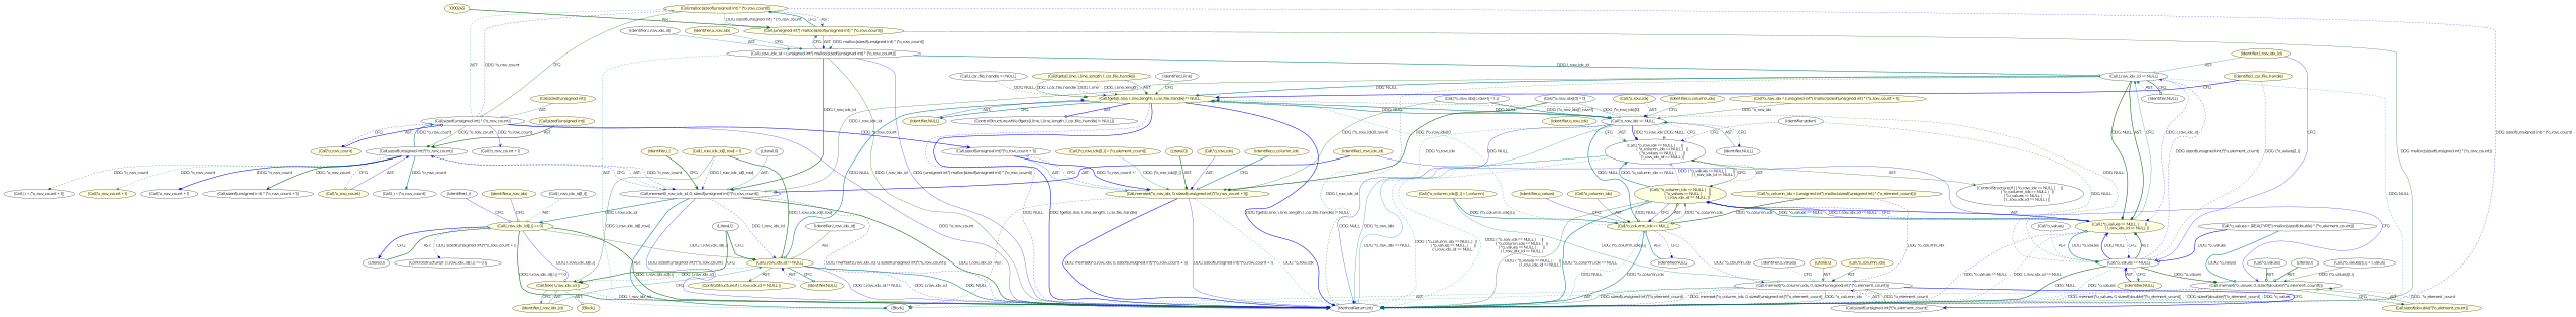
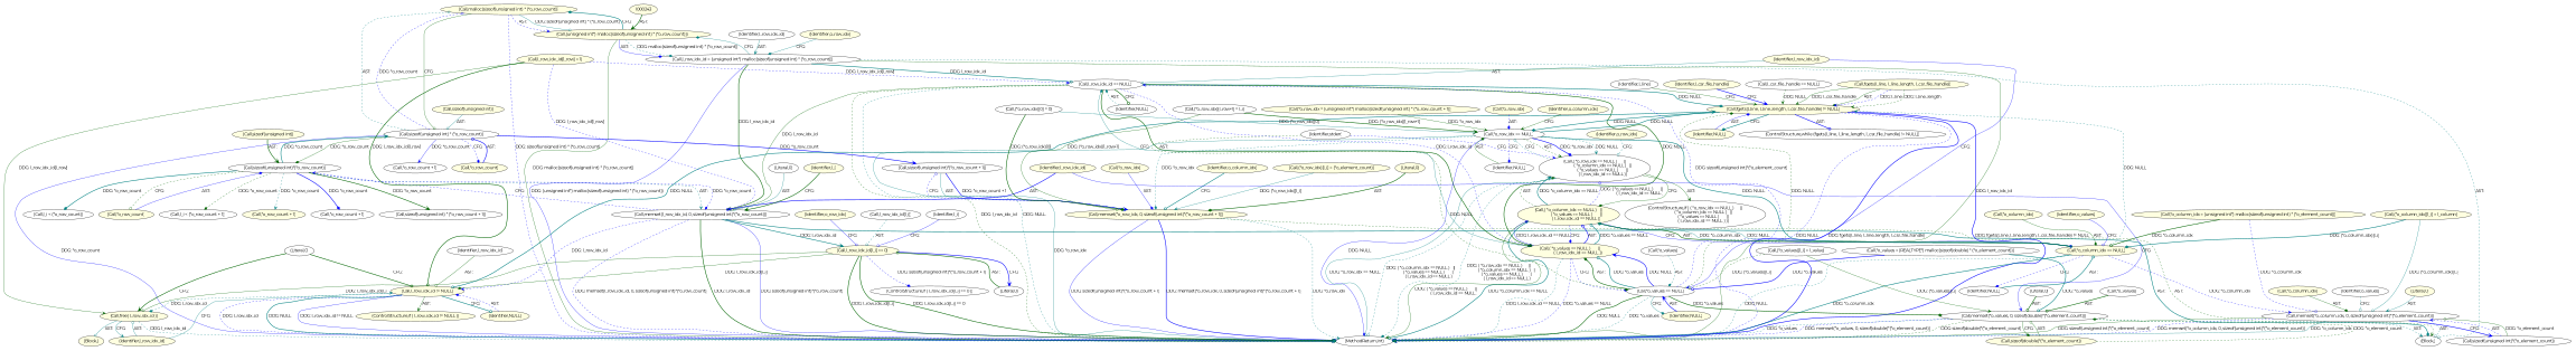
  digraph {
    fontname=Montserrat
    node [fillcolor=lightyellow fontname=Montserrat style=filled]
    edge [arrowhead=vee color=teal fontname=Montserrat style=dashed]
    n1 [label="(Call,malloc(sizeof(unsigned int) * (*o_row_count)))"]
    n2 [fillcolor=white label="(Call,sizeof(unsigned int) * (*o_row_count))"]
    n3 [label="(Call,(unsigned int*) malloc(sizeof(unsigned int) * (*o_row_count)))"]
    n4 [fillcolor=white label="(MethodReturn,int)"]
    n5 [fillcolor=white label="(Call,sizeof(unsigned int)*(*o_row_count))"]
    n6 [fillcolor=white label="(Call,sizeof(unsigned int)*(*o_row_count + 1))"]
    n7 [label="(Call,*o_row_count)"]
    n8 [fillcolor=white label="(Call,*o_row_count + 1)"]
    n9 [fillcolor=white label="(Call,l_row_idx_id = (unsigned int*) malloc(sizeof(unsigned int) * (*o_row_count)))"]
    n10 [fillcolor=white label="(Call,memset(l_row_idx_id, 0, sizeof(unsigned int)*(*o_row_count)))"]
    n11 [fillcolor=white label="(Call,sizeof(unsigned int) * (*o_row_count + 1))"]
    n12 [fillcolor=white label="(Call,l_i < (*o_row_count))"]
    n13 [label="(Call,*o_row_count)"]
    n14 [fillcolor=white label="(Call,l_i < (*o_row_count + 1))"]
    n15 [label="(Call,*o_row_count + 1)"]
    n16 [fillcolor=white label="(Call,*o_row_count + 1)"]
    n17 [label="(Call,memset(*o_row_idx, 0, sizeof(unsigned int)*(*o_row_count + 1)))"]
    n18 [fillcolor=white label="(Block,)"]
    n19 [label="(Call,l_row_idx_id != NULL)"]
    n20 [label="(Call,l_row_idx_id[l_i] == 0)"]
    n21 [fillcolor=white label="(Call,l_row_idx_id == NULL)"]
    n22 [label="(Call,fgets(l_line, l_line_length, l_csr_file_handle) != NULL)"]
    n23 [label="(Call,( *o_values == NULL )       ||\n               ( l_row_idx_id == NULL ))"]
    n24 [fillcolor=white label="(Identifier,NULL)"]
    n25 [fillcolor=white label="(Call,*o_row_idx == NULL)"]
    n26 [label="(Identifier,NULL)"]
    n27 [fillcolor=white label="(ControlStructure,while (fgets(l_line, l_line_length, l_csr_file_handle) != NULL))"]
    n28 [label="(Call,( *o_column_idx == NULL )   ||\n               ( *o_values == NULL )       ||\n               ( l_row_idx_id == NULL ))"]
    n29 [fillcolor=white label="(Call,*o_values == NULL)"]
    n30 [fillcolor=white label="(Call,( *o_row_idx == NULL )      ||\n               ( *o_column_idx == NULL )   ||\n               ( *o_values == NULL )       ||\n               ( l_row_idx_id == NULL ))"]
    n31 [label="(Call,*o_column_idx == NULL)"]
    n32 [fillcolor=white label="(Identifier,NULL)"]
    n33 [label="(Call,free( l_row_idx_id ))"]
    n34 [label="(ControlStructure,if ( l_row_idx_id != NULL ))"]
    n35 [label="(Identifier,NULL)"]
    n36 [fillcolor=white label="(ControlStructure,if ( ( *o_row_idx == NULL )      ||\n               ( *o_column_idx == NULL )   ||\n               ( *o_values == NULL )       ||\n               ( l_row_idx_id == NULL ) ))"]
    n37 [fillcolor=white label="(Call,memset(*o_column_idx, 0, sizeof(unsigned int)*(*o_element_count)))"]
    n38 [fillcolor=white label="(Identifier,NULL)"]
    n39 [fillcolor=white label="(Call,memset(*o_values, 0, sizeof(double)*(*o_element_count)))"]
    n40 [label="(Identifier,NULL)"]
    n41 [fillcolor=white label="(Call,sizeof(unsigned int)*(*o_element_count))"]
    n42 [label="(Call,sizeof(double)*(*o_element_count))"]
    n43 [label="(Block,)"]
    n44 [label="(Identifier,l_row_idx_id)"]
    n45 [fillcolor=white label="(ControlStructure,if ( l_row_idx_id[l_i] == 0 ))"]
    n46 [fillcolor=white label="(Literal,0)"]
    n47 [fillcolor=white label="(Literal,0)"]
    n48 [label="(Call,*o_column_idx = (unsigned int*) malloc(sizeof(unsigned int) * (*o_element_count)))"]
    n49 [label="(Call,sizeof(unsigned int))"]
    n50 [fillcolor=white label="(Identifier,stderr)"]
    n51 [label="(Literal,0)"]
    n52 [label="(Call,*o_column_idx)"]
    n53 [fillcolor=white label="(Call,*o_values)"]
    n54 [fillcolor=white label="(Identifier,l_row_idx_id)"]
    n55 [label="(Call,sizeof(unsigned int))"]
    n56 [label="(Call,(*o_column_idx)[l_i] = l_column)"]
    n57 [label="(Identifier,o_column_idx)"]
    n58 [label="(Call,fgets(l_line, l_line_length, l_csr_file_handle))"]
    n59 [fillcolor=white label="(Identifier,l_line)"]
    n60 [label="(Identifier,l_row_idx_id)"]
    n61 [label="(Call,l_row_idx_id[l_row] = 1)"]
    n62 [label="(Call,*o_column_idx)"]
    n63 [label="(Call,*o_row_idx = (unsigned int*) malloc(sizeof(unsigned int) * (*o_row_count + 1)))"]
    n64 [fillcolor=white label="(Call,(*o_row_idx)[l_row+1] = l_i)"]
    n65 [label="(Identifier,l_row_idx_id)"]
    n66 [fillcolor=white label="(Identifier,l_i)"]
    n67 [fillcolor=white label="(Identifier,l_row_idx_id)"]
    n68 [label="(Identifier,o_row_idx)"]
    n69 [fillcolor=white label="(Identifier,o_values)"]
    n70 [label="(Identifier,l_csr_file_handle)"]
    n71 [fillcolor=white label="(Literal,0)"]
    n72 [label="(Identifier,o_values)"]
    n73 [label="(Identifier,o_row_idx)"]
    n74 [fillcolor=white label="(Call,l_csr_file_handle == NULL)"]
    n75 [label="(Call,*o_row_idx)"]
    n76 [fillcolor=white label="(Literal,0)"]
    n77 [label="(Identifier,o_row_idx)"]
    n78 [fillcolor=white label="(Call,l_row_idx_id[l_i])"]
    n79 [label="(Identifier,l_i)"]
    n80 [fillcolor=white label="(Call,*o_values = (REALTYPE*) malloc(sizeof(double) * (*o_element_count)))"]
    n81 [label="(Identifier,o_column_idx)"]
    n82 [fillcolor=white label="(Call,(*o_values)[l_i] = l_value)"]
    n83 [label="(Call,(*o_row_idx)[l_i] = (*o_element_count))"]
    n84 [label="(Literal,0)"]
    n85 [fillcolor=white label="(Call,(*o_row_idx)[0] = 0)"]
    n86 [fillcolor=white label="(Call,*o_values)"]
    n87 [label="(Call,*o_row_idx)"]
    1000243
    n1 -> n2 [arrowhead=odot color=darkgreen label="CFG: " style=solid]
    n1 -> n3 [color=blue label="AST: "]
    n1 -> n3 [arrowhead=odot label="DDG: sizeof(unsigned int) * (*o_row_count)" style=solid]
    n1 -> n4 [arrowhead=diamond color=blue label="DDG: sizeof(unsigned int) * (*o_row_count)"]
    n2 -> n1 [arrowhead=odot label="AST: "]
    n2 -> n1 [arrowhead=odot color=blue label="DDG: *o_row_count"]
    n2 -> n4 [color=blue label="DDG: *o_row_count" style=solid]
    n2 -> n5 [arrowhead=diamond color=darkgreen label="DDG: *o_row_count" style=solid]
    n2 -> n6 [color=blue label="DDG: *o_row_count" style=bold]
    n2 -> n7 [arrowhead=diamond color=blue label="CFG: "]
    n2 -> n8 [color=blue label="DDG: *o_row_count" style=solid]
    n3 -> n1 [arrowhead=diamond label="CFG: " style=bold]
    n3 -> n4 [arrowhead=odot color=darkgreen label="DDG: malloc(sizeof(unsigned int) * (*o_row_count))" style=solid]
    n3 -> n9 [arrowhead=diamond color=blue label="AST: " style=solid]
    n3 -> n9 [arrowhead=diamond label="DDG: malloc(sizeof(unsigned int) * (*o_row_count))"]
    n5 -> n2 [label="DDG: *o_row_count" style=bold]
    n5 -> n10 [label="AST: "]
    n5 -> n10 [arrowhead=diamond color=blue label="DDG: *o_row_count"]
    n5 -> n11 [color=darkgreen label="DDG: *o_row_count" style=bold]
    n5 -> n12 [arrowhead=diamond label="DDG: *o_row_count" style=bold]
    n5 -> n13 [arrowhead=odot color=darkgreen label="CFG: "]
    n5 -> n14 [arrowhead=diamond color=darkgreen label="DDG: *o_row_count"]
    n5 -> n15 [label="DDG: *o_row_count"]
    n5 -> n16 [arrowhead=diamond color=blue label="DDG: *o_row_count" style=bold]
    n6 -> n17 [label="AST: " style=solid]
    n6 -> n17 [color=blue label="DDG: *o_row_count + 1" style=bold]
    n7 -> n2 [arrowhead=odot color=blue label="AST: " style=bold]
    n9 -> n3 [arrowhead=diamond label="CFG: " style=solid]
    n9 -> n4 [arrowhead=diamond color=blue label="DDG: (unsigned int*) malloc(sizeof(unsigned int) * (*o_row_count))" style=solid]
    n9 -> n4 [arrowhead=odot color=darkgreen label="DDG: l_row_idx_id" style=solid]
    n9 -> n10 [color=darkgreen label="DDG: l_row_idx_id" style=bold]
    n9 -> n18 [arrowhead=odot label="AST: "]
    n9 -> n21 [arrowhead=odot label="DDG: l_row_idx_id" style=bold]
    n10 -> n4 [color=blue label="DDG: memset(l_row_idx_id, 0, sizeof(unsigned int)*(*o_row_count))"]
    n10 -> n4 [arrowhead=odot color=darkgreen label="DDG: l_row_idx_id" style=bold]
    n10 -> n4 [color=blue label="DDG: sizeof(unsigned int)*(*o_row_count)" style=solid]
    n10 -> n5 [color=blue label="CFG: "]
    n10 -> n18 [arrowhead=diamond label="AST: " style=bold]
    n10 -> n19 [color=blue label="DDG: l_row_idx_id"]
    n10 -> n20 [label="DDG: l_row_idx_id" style=bold]
    n13 -> n5 [arrowhead=diamond color=blue label="AST: " style=solid]
    n17 -> n4 [arrowhead=odot color=blue label="DDG: sizeof(unsigned int)*(*o_row_count + 1)" style=solid]
    n17 -> n4 [arrowhead=odot color=blue label="DDG: memset(*o_row_idx, 0, sizeof(unsigned int)*(*o_row_count + 1))" style=bold]
    n17 -> n4 [label="DDG: *o_row_idx"]
    n17 -> n6 [arrowhead=odot color=blue label="CFG: "]
    n17 -> n18 [color=darkgreen label="AST: "]
    n19 -> n4 [arrowhead=diamond color=blue label="DDG: l_row_idx_id"]
    n19 -> n4 [arrowhead=diamond label="DDG: NULL" style=bold]
    n19 -> n4 [color=blue label="DDG: l_row_idx_id != NULL" style=solid]
    n19 -> n33 [arrowhead=diamond label="DDG: l_row_idx_id"]
    n19 -> n34 [color=darkgreen label="AST: " style=solid]
    n19 -> n35 [arrowhead=odot label="CFG: " style=bold]
    n20 -> n4 [color=darkgreen label="DDG: l_row_idx_id[l_i]" style=bold]
    n20 -> n4 [arrowhead=odot color=darkgreen label="DDG: l_row_idx_id[l_i] == 0" style=bold]
    n20 -> n19 [arrowhead=diamond color=darkgreen label="DDG: l_row_idx_id[l_i]" style=solid]
-   n20 -> n33 [arrowhead=odot color=blue label="DDG: l_row_idx_id[l_i]" style=solid]
+   n20 -> n33 [arrowhead=odot color=darkgreen label="DDG: l_row_idx_id[l_i]" style=solid]
    n20 -> n45 [arrowhead=diamond color=blue label="DDG: sizeof(unsigned int)*(*o_row_count + 1)"]
    n20 -> n46 [color=blue label="CFG: " style=bold]
    n21 -> n4 [arrowhead=odot color=darkgreen label="DDG: l_row_idx_id"]
    n21 -> n4 [label="DDG: NULL"]
    n21 -> n10 [arrowhead=odot color=darkgreen label="DDG: l_row_idx_id" style=solid]
    n21 -> n22 [arrowhead=diamond label="DDG: NULL" style=bold]
    n21 -> n23 [arrowhead=diamond color=darkgreen label="AST: " style=bold]
    n21 -> n23 [arrowhead=diamond color=blue label="DDG: l_row_idx_id"]
    n21 -> n23 [arrowhead=diamond color=darkgreen label="DDG: NULL" style=bold]
    n21 -> n24 [arrowhead=odot color=darkgreen label="CFG: " style=bold]
    n22 -> n4 [color=blue label="DDG: NULL"]
    n22 -> n4 [color=blue label="DDG: fgets(l_line, l_line_length, l_csr_file_handle)" style=bold]
    n22 -> n4 [arrowhead=diamond color=blue label="DDG: fgets(l_line, l_line_length, l_csr_file_handle) != NULL" style=bold]
    n22 -> n19 [arrowhead=odot label="DDG: NULL" style=bold]
    n22 -> n25 [arrowhead=diamond label="DDG: NULL" style=bold]
    n22 -> n26 [arrowhead=diamond label="CFG: " style=bold]
    n22 -> n27 [arrowhead=odot color=blue label="AST: " style=bold]
    n23 -> n4 [label="DDG: l_row_idx_id == NULL"]
    n23 -> n4 [color=blue label="DDG: *o_values == NULL"]
    n23 -> n21 [arrowhead=diamond label="CFG: " style=solid]
    n23 -> n28 [arrowhead=odot color=blue label="AST: " style=bold]
    n23 -> n28 [arrowhead=odot label="DDG: *o_values == NULL" style=bold]
    n23 -> n28 [arrowhead=diamond color=blue label="DDG: l_row_idx_id == NULL" style=solid]
    n23 -> n29 [arrowhead=diamond color=blue label="CFG: "]
    n24 -> n21 [arrowhead=diamond label="AST: "]
    n25 -> n4 [label="DDG: *o_row_idx" style=solid]
    n25 -> n4 [arrowhead=diamond color=blue label="DDG: NULL" style=solid]
    n25 -> n17 [arrowhead=diamond label="DDG: *o_row_idx"]
    n25 -> n22 [label="DDG: NULL" style=bold]
    n25 -> n30 [color=darkgreen label="AST: "]
    n25 -> n30 [arrowhead=diamond color=blue label="DDG: *o_row_idx" style=bold]
    n25 -> n30 [label="DDG: NULL"]
    n25 -> n31 [arrowhead=odot label="DDG: NULL" style=bold]
    n25 -> n32 [arrowhead=diamond color=blue label="CFG: "]
    n26 -> n22 [arrowhead=diamond color=blue label="AST: " style=solid]
    n28 -> n4 [arrowhead=odot label="DDG: *o_column_idx == NULL" style=bold]
    n28 -> n4 [color=darkgreen label="DDG: ( *o_values == NULL )       ||\n               ( l_row_idx_id == NULL )" style=solid]
    n28 -> n23 [arrowhead=diamond color=blue label="CFG: "]
    n28 -> n30 [arrowhead=diamond color=darkgreen label="AST: "]
    n28 -> n30 [label="DDG: *o_column_idx == NULL" style=bold]
    n28 -> n30 [arrowhead=odot color=blue label="DDG: ( *o_values == NULL )       ||\n               ( l_row_idx_id == NULL )"]
    n28 -> n31 [arrowhead=diamond color=blue label="CFG: " style=solid]
    n29 -> n4 [color=darkgreen label="DDG: NULL" style=bold]
    n29 -> n4 [arrowhead=diamond label="DDG: *o_values"]
    n29 -> n21 [color=blue label="DDG: sizeof(unsigned int)*(*o_element_count)"]
    n29 -> n22 [arrowhead=diamond color=darkgreen label="DDG: NULL"]
    n29 -> n23 [arrowhead=diamond color=darkgreen label="AST: " style=bold]
    n29 -> n23 [arrowhead=odot label="DDG: *o_values" style=bold]
    n29 -> n23 [color=blue label="DDG: NULL" style=bold]
    n29 -> n39 [arrowhead=diamond color=darkgreen label="DDG: *o_values" style=bold]
    n29 -> n40 [arrowhead=diamond label="CFG: " style=solid]
    n30 -> n4 [arrowhead=diamond label="DDG: ( *o_row_idx == NULL )      ||\n               ( *o_column_idx == NULL )   ||\n               ( *o_values == NULL )       ||\n               ( l_row_idx_id == NULL )"]
    n30 -> n4 [arrowhead=odot label="DDG: *o_row_idx == NULL" style=solid]
    n30 -> n4 [arrowhead=odot label="DDG: ( *o_column_idx == NULL )   ||\n               ( *o_values == NULL )       ||\n               ( l_row_idx_id == NULL )"]
    n30 -> n25 [arrowhead=odot label="CFG: "]
    n30 -> n28 [arrowhead=diamond color=darkgreen label="CFG: " style=solid]
    n30 -> n36 [color=darkgreen label="AST: " style=solid]
    n31 -> n4 [label="DDG: NULL"]
    n31 -> n4 [arrowhead=odot label="DDG: *o_column_idx" style=bold]
    n31 -> n22 [label="DDG: NULL"]
    n31 -> n28 [arrowhead=odot color=darkgreen label="AST: " style=bold]
    n31 -> n28 [arrowhead=diamond label="DDG: *o_column_idx" style=solid]
    n31 -> n28 [arrowhead=odot label="DDG: NULL" style=solid]
    n31 -> n37 [color=blue label="DDG: *o_column_idx"]
    n31 -> n38 [arrowhead=diamond color=blue label="CFG: "]
    n32 -> n25 [arrowhead=diamond color=darkgreen label="AST: " style=solid]
    n33 -> n4 [arrowhead=odot label="DDG: l_row_idx_id"]
    n33 -> n43 [arrowhead=odot label="AST: " style=solid]
    n33 -> n44 [label="CFG: " style=solid]
    n35 -> n19 [arrowhead=diamond color=blue label="AST: "]
    n37 -> n4 [color=darkgreen label="DDG: sizeof(unsigned int)*(*o_element_count)" style=solid]
    n37 -> n4 [color=blue label="DDG: memset(*o_column_idx, 0, sizeof(unsigned int)*(*o_element_count))"]
    n37 -> n4 [arrowhead=diamond label="DDG: *o_column_idx" style=solid]
    n37 -> n18 [arrowhead=odot label="AST: "]
    n37 -> n41 [color=blue label="CFG: " style=bold]
    n38 -> n31 [arrowhead=odot label="AST: " style=bold]
    n39 -> n4 [color=blue label="DDG: memset(*o_values, 0, sizeof(double)*(*o_element_count))"]
    n39 -> n4 [arrowhead=diamond color=darkgreen label="DDG: sizeof(double)*(*o_element_count)"]
    n39 -> n4 [label="DDG: *o_values"]
    n39 -> n18 [label="AST: "]
    n39 -> n42 [arrowhead=diamond color=darkgreen label="CFG: " style=solid]
    n40 -> n29 [color=blue label="AST: " style=bold]
    n41 -> n37 [color=blue label="AST: "]
    n41 -> n37 [arrowhead=odot color=darkgreen label="DDG: *o_element_count" style=solid]
    n42 -> n39 [arrowhead=odot color=darkgreen label="AST: " style=solid]
    n42 -> n39 [arrowhead=diamond color=darkgreen label="DDG: *o_element_count"]
    n44 -> n19 [label="CFG: " style=solid]
    n44 -> n33 [arrowhead=odot label="AST: " style=solid]
    n46 -> n20 [arrowhead=odot color=darkgreen label="AST: " style=bold]
    n47 -> n19 [arrowhead=odot color=darkgreen label="CFG: " style=bold]
    n47 -> n33 [color=darkgreen label="CFG: " style=bold]
    n48 -> n31 [arrowhead=odot color=darkgreen label="DDG: *o_column_idx" style=bold]
    n48 -> n37 [arrowhead=odot color=blue label="DDG: *o_column_idx"]
    n49 -> n5 [color=darkgreen label="AST: " style=bold]
    n50 -> n29 [arrowhead=diamond color=darkgreen label="DDG: NULL"]
    n50 -> n30 [color=blue label="CFG: "]
    n51 -> n37 [label="AST: " style=solid]
    n52 -> n31 [arrowhead=diamond color=darkgreen label="AST: " style=solid]
    n53 -> n29 [arrowhead=diamond label="AST: "]
    n54 -> n9 [label="AST: " style=solid]
    n55 -> n2 [arrowhead=odot label="AST: " style=solid]
    n56 -> n31 [arrowhead=diamond label="DDG: (*o_column_idx)[l_i]" style=bold]
    n56 -> n37 [arrowhead=odot label="DDG: (*o_column_idx)[l_i]" style=solid]
    n57 -> n17 [arrowhead=odot label="CFG: " style=bold]
    n58 -> n22 [arrowhead=diamond color=darkgreen label="AST: " style=solid]
    n58 -> n22 [color=blue label="DDG: l_line"]
    n58 -> n22 [color=darkgreen label="DDG: l_line_length"]
    n58 -> n22 [color=darkgreen label="DDG: l_csr_file_handle" style=solid]
    n59 -> n22 [color=darkgreen label="CFG: " style=solid]
    n60 -> n21 [arrowhead=odot label="AST: " style=solid]
    n60 -> n29 [color=blue label="CFG: " style=solid]
    n61 -> n10 [color=blue label="DDG: l_row_idx_id[l_row]"]
    n61 -> n19 [arrowhead=odot color=darkgreen label="DDG: l_row_idx_id[l_row]" style=bold]
+   n61 -> n21 [color=blue label="DDG: l_row_idx_id[l_row]"]
    n61 -> n33 [color=darkgreen label="DDG: l_row_idx_id[l_row]" style=solid]
    n62 -> n37 [arrowhead=diamond color=darkgreen label="AST: " style=solid]
    n63 -> n25 [color=darkgreen label="DDG: *o_row_idx" style=solid]
    n64 -> n17 [arrowhead=odot color=darkgreen label="DDG: (*o_row_idx)[l_row+1]" style=solid]
-   n64 -> n25 [label="DDG: (*o_row_idx)[l_row+1]" style=bold]
+   n64 -> n25 [color=darkgreen label="DDG: (*o_row_idx)[l_row+1]" style=bold]
    n65 -> n10 [arrowhead=odot color=blue label="AST: " style=bold]
    n65 -> n39 [color=blue label="CFG: " style=solid]
    n66 -> n20 [arrowhead=odot color=blue label="CFG: " style=solid]
    n67 -> n19 [arrowhead=odot color=darkgreen label="AST: " style=solid]
    n68 -> n9 [arrowhead=diamond label="CFG: " style=solid]
    n69 -> n37 [arrowhead=odot label="CFG: "]
    n70 -> n22 [color=blue label="CFG: " style=bold]
    n71 -> n39 [arrowhead=odot color=darkgreen label="AST: " style=bold]
    n72 -> n31 [arrowhead=odot color=blue label="CFG: " style=solid]
    n73 -> n30 [arrowhead=odot label="CFG: "]
    n74 -> n22 [color=darkgreen label="DDG: NULL"]
    n75 -> n25 [arrowhead=diamond color=blue label="AST: "]
    n76 -> n10 [arrowhead=odot label="AST: " style=solid]
    n77 -> n20 [arrowhead=odot color=blue label="CFG: " style=solid]
    n78 -> n20 [arrowhead=odot label="AST: "]
    n79 -> n10 [color=darkgreen label="CFG: " style=bold]
    n80 -> n29 [arrowhead=odot color=blue label="DDG: *o_values" style=bold]
    n80 -> n39 [arrowhead=odot label="DDG: *o_values" style=bold]
    n81 -> n25 [color=darkgreen label="CFG: " style=solid]
-   n70 -> n29 [arrowhead=odot color=darkgreen label="DDG: (*o_values)[l_i]"]
+   n82 -> n29 [arrowhead=odot color=darkgreen label="DDG: (*o_values)[l_i]"]
    n82 -> n39 [color=darkgreen label="DDG: (*o_values)[l_i]" style=solid]
    n83 -> n17 [label="DDG: (*o_row_idx)[l_i]" style=solid]
    n84 -> n17 [arrowhead=diamond color=darkgreen label="AST: " style=bold]
    n85 -> n17 [arrowhead=diamond color=darkgreen label="DDG: (*o_row_idx)[0]" style=bold]
    n85 -> n25 [arrowhead=odot label="DDG: (*o_row_idx)[0]" style=solid]
    n86 -> n39 [arrowhead=odot color=darkgreen label="AST: " style=bold]
    n87 -> n17 [arrowhead=diamond color=blue label="AST: " style=solid]
    1000243 -> n3 [color=darkgreen label="AST: " style=bold]
  }
